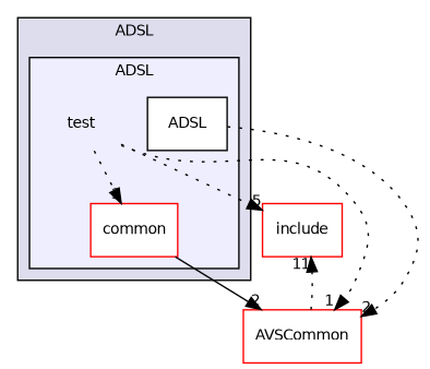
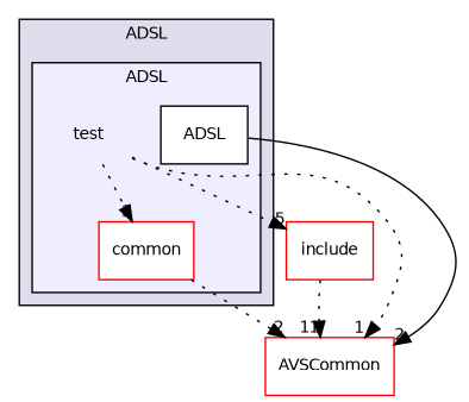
  digraph {
    compound=true
    node [fontname=Helvetica fontsize=10 shape=box color=red fillcolor=white style=filled]
    edge [headlabel=2 labeldistance=1.5 labelfontname=Helvetica labelfontsize=10 style=dotted]
    n1 [label=test shape=plaintext color="" fillcolor="" style=""]
    n2 [color=black label=ADSL]
    n3 [label=common]
    n4 [label=include]
    n5 [label=AVSCommon]
    subgraph cluster_1 {
      bgcolor="#ddddee"
      fontname=Helvetica
      fontsize=10
      label=ADSL
      pencolor=black
      subgraph cluster_2 {
        bgcolor="#eeeeff"
        fontname=Helvetica
        fontsize=10
        label=ADSL
        pencolor=black
        n1
        n2
        n3
      }
    }
    n1 -> n3 [headlabel=3]
    n1 -> n4 [headlabel=5]
    n1 -> n5 [headlabel=1]
-   n2 -> n5
-   n3 -> n5 [style=solid]
-   n5 -> n4 [headlabel=11]
+   n2 -> n5 [style=solid]
+   n3 -> n5
+   n4 -> n5 [headlabel=11]
  }
